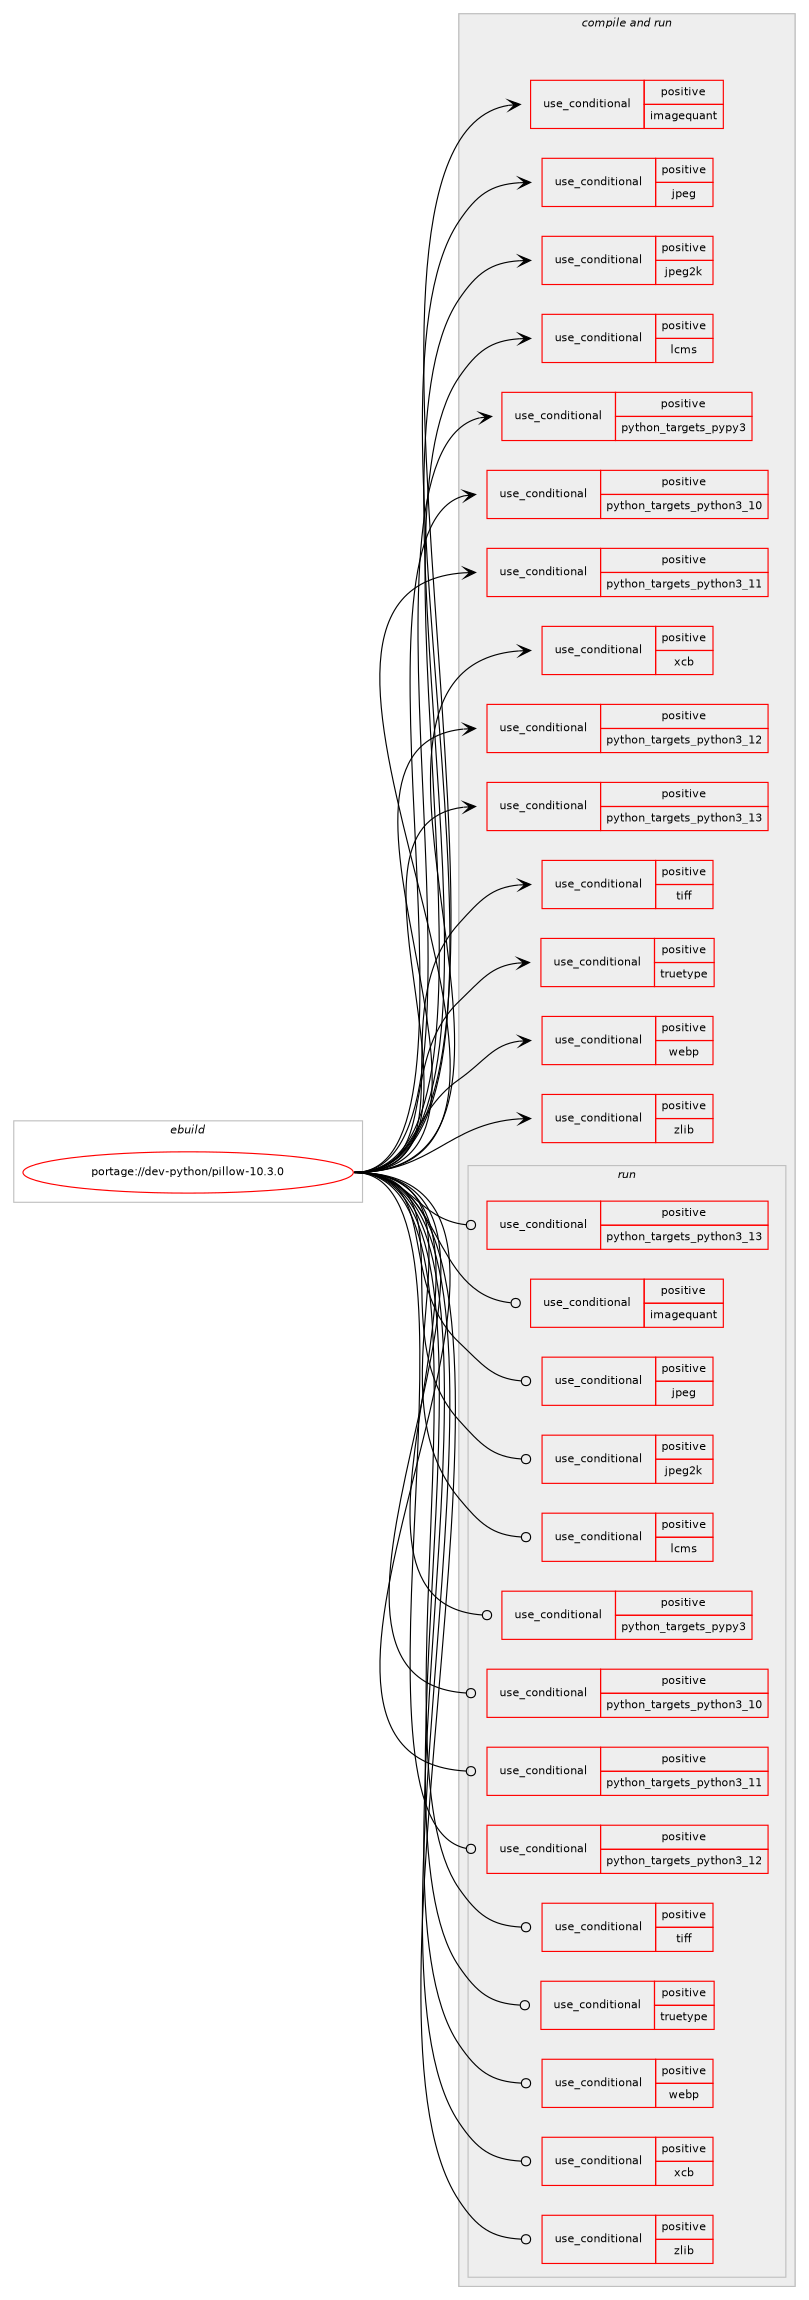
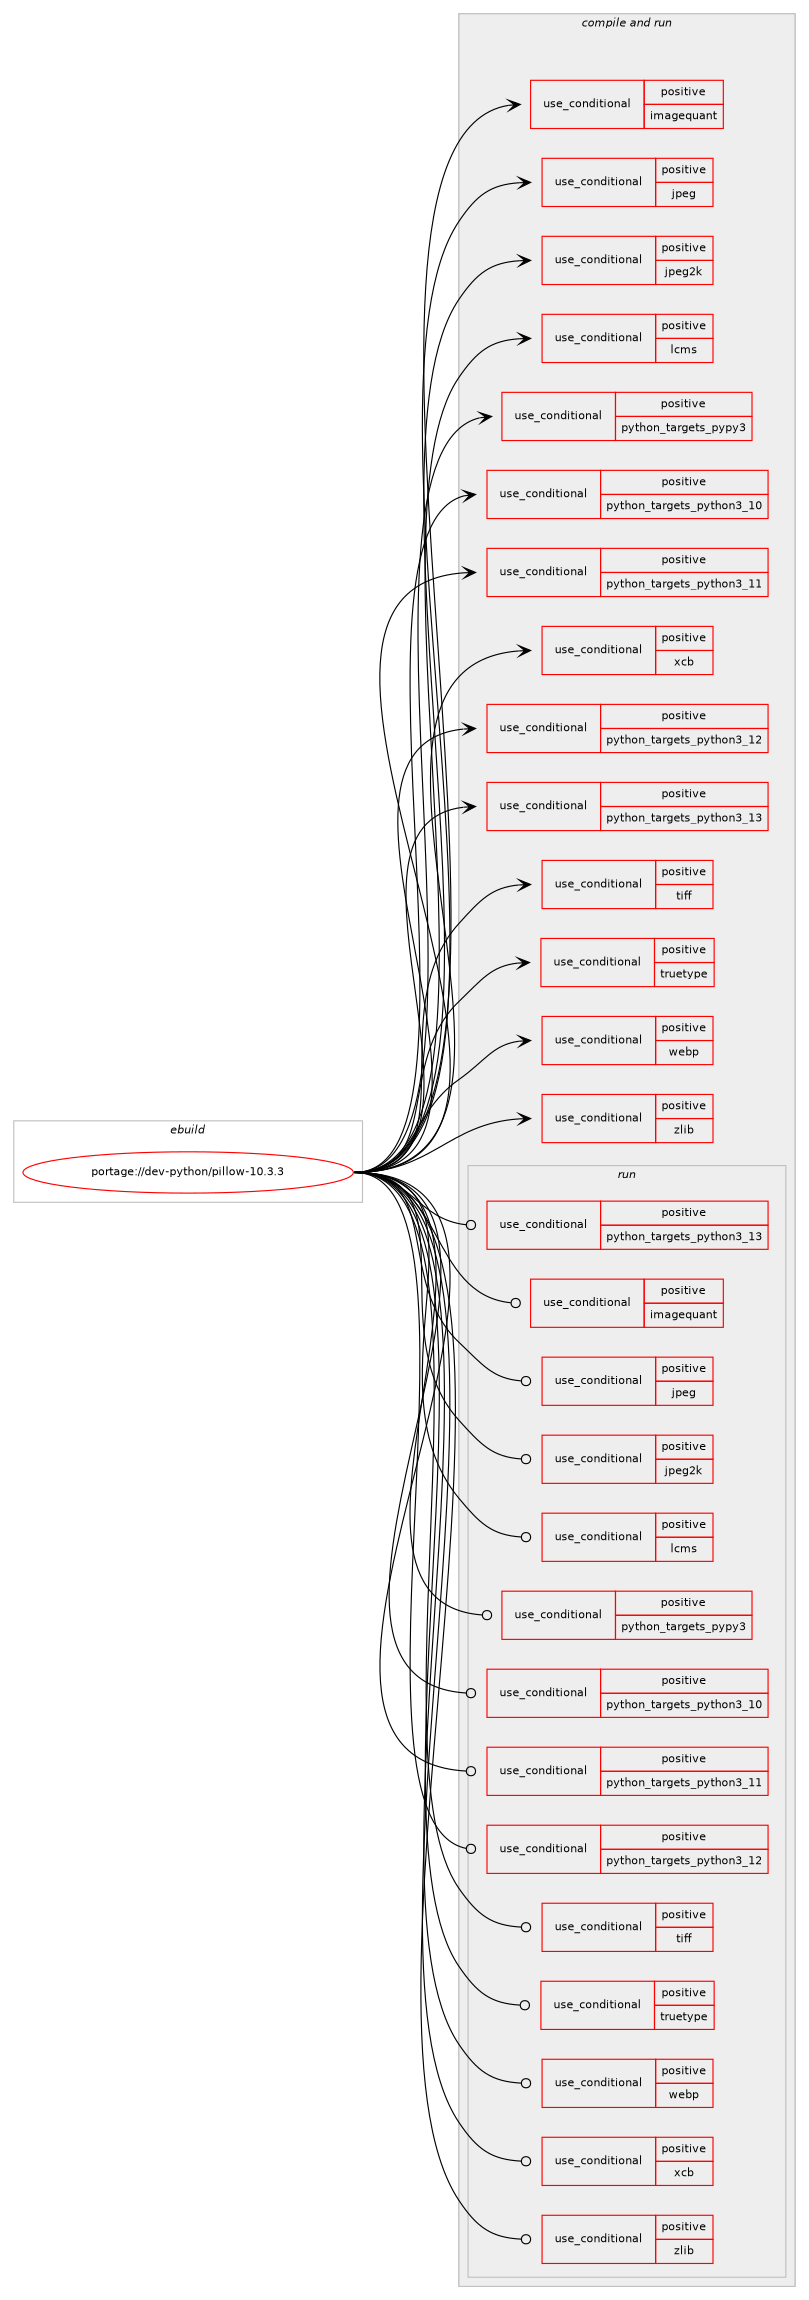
  digraph {
    compound=true
    concentrate=true
    fontname=Helvetica
    fontsize=10
    newrank=true
    rankdir=LR
    ranksep=1.5
    node [color=red fontname=Helvetica fontsize=10 shape=none]
    edge [arrowhead=vee headport=w style=solid tailport=e weight=20]
-   n1 [label="portage://dev-python/pillow-10.3.0" width=4 shape=""]
+   n1 [label="portage://dev-python/pillow-10.3.3" width=4 shape=""]
    n2 [label=<<TABLE BORDER="0" CELLBORDER="1" CELLSPACING="0" CELLPADDING="4"><TR><TD ROWSPAN="3" CELLPADDING="10">use_conditional</TD></TR><TR><TD>positive</TD></TR><TR><TD>imagequant</TD></TR></TABLE>>]
    n3 [label=<<TABLE BORDER="0" CELLBORDER="1" CELLSPACING="0" CELLPADDING="4"><TR><TD ROWSPAN="3" CELLPADDING="10">use_conditional</TD></TR><TR><TD>positive</TD></TR><TR><TD>jpeg</TD></TR></TABLE>>]
    n4 [label=<<TABLE BORDER="0" CELLBORDER="1" CELLSPACING="0" CELLPADDING="4"><TR><TD ROWSPAN="3" CELLPADDING="10">use_conditional</TD></TR><TR><TD>positive</TD></TR><TR><TD>jpeg2k</TD></TR></TABLE>>]
    n5 [label=<<TABLE BORDER="0" CELLBORDER="1" CELLSPACING="0" CELLPADDING="4"><TR><TD ROWSPAN="3" CELLPADDING="10">use_conditional</TD></TR><TR><TD>positive</TD></TR><TR><TD>lcms</TD></TR></TABLE>>]
    n6 [label=<<TABLE BORDER="0" CELLBORDER="1" CELLSPACING="0" CELLPADDING="4"><TR><TD ROWSPAN="3" CELLPADDING="10">use_conditional</TD></TR><TR><TD>positive</TD></TR><TR><TD>python_targets_pypy3</TD></TR></TABLE>>]
    n7 [label=<<TABLE BORDER="0" CELLBORDER="1" CELLSPACING="0" CELLPADDING="4"><TR><TD ROWSPAN="3" CELLPADDING="10">use_conditional</TD></TR><TR><TD>positive</TD></TR><TR><TD>python_targets_python3_10</TD></TR></TABLE>>]
    n8 [label=<<TABLE BORDER="0" CELLBORDER="1" CELLSPACING="0" CELLPADDING="4"><TR><TD ROWSPAN="3" CELLPADDING="10">use_conditional</TD></TR><TR><TD>positive</TD></TR><TR><TD>python_targets_python3_11</TD></TR></TABLE>>]
    n9 [label=<<TABLE BORDER="0" CELLBORDER="1" CELLSPACING="0" CELLPADDING="4"><TR><TD ROWSPAN="3" CELLPADDING="10">use_conditional</TD></TR><TR><TD>positive</TD></TR><TR><TD>xcb</TD></TR></TABLE>>]
    n10 [label=<<TABLE BORDER="0" CELLBORDER="1" CELLSPACING="0" CELLPADDING="4"><TR><TD ROWSPAN="3" CELLPADDING="10">use_conditional</TD></TR><TR><TD>positive</TD></TR><TR><TD>python_targets_python3_12</TD></TR></TABLE>>]
    n11 [label=<<TABLE BORDER="0" CELLBORDER="1" CELLSPACING="0" CELLPADDING="4"><TR><TD ROWSPAN="3" CELLPADDING="10">use_conditional</TD></TR><TR><TD>positive</TD></TR><TR><TD>python_targets_python3_13</TD></TR></TABLE>>]
    n12 [label=<<TABLE BORDER="0" CELLBORDER="1" CELLSPACING="0" CELLPADDING="4"><TR><TD ROWSPAN="3" CELLPADDING="10">use_conditional</TD></TR><TR><TD>positive</TD></TR><TR><TD>tiff</TD></TR></TABLE>>]
    n13 [label=<<TABLE BORDER="0" CELLBORDER="1" CELLSPACING="0" CELLPADDING="4"><TR><TD ROWSPAN="3" CELLPADDING="10">use_conditional</TD></TR><TR><TD>positive</TD></TR><TR><TD>truetype</TD></TR></TABLE>>]
    n14 [label=<<TABLE BORDER="0" CELLBORDER="1" CELLSPACING="0" CELLPADDING="4"><TR><TD ROWSPAN="3" CELLPADDING="10">use_conditional</TD></TR><TR><TD>positive</TD></TR><TR><TD>webp</TD></TR></TABLE>>]
    n15 [label=<<TABLE BORDER="0" CELLBORDER="1" CELLSPACING="0" CELLPADDING="4"><TR><TD ROWSPAN="3" CELLPADDING="10">use_conditional</TD></TR><TR><TD>positive</TD></TR><TR><TD>zlib</TD></TR></TABLE>>]
    n16 [label=<<TABLE BORDER="0" CELLBORDER="1" CELLSPACING="0" CELLPADDING="4"><TR><TD ROWSPAN="3" CELLPADDING="10">use_conditional</TD></TR><TR><TD>positive</TD></TR><TR><TD>python_targets_python3_13</TD></TR></TABLE>>]
    n17 [label=<<TABLE BORDER="0" CELLBORDER="1" CELLSPACING="0" CELLPADDING="4"><TR><TD ROWSPAN="3" CELLPADDING="10">use_conditional</TD></TR><TR><TD>positive</TD></TR><TR><TD>imagequant</TD></TR></TABLE>>]
    n18 [label=<<TABLE BORDER="0" CELLBORDER="1" CELLSPACING="0" CELLPADDING="4"><TR><TD ROWSPAN="3" CELLPADDING="10">use_conditional</TD></TR><TR><TD>positive</TD></TR><TR><TD>jpeg</TD></TR></TABLE>>]
    n19 [label=<<TABLE BORDER="0" CELLBORDER="1" CELLSPACING="0" CELLPADDING="4"><TR><TD ROWSPAN="3" CELLPADDING="10">use_conditional</TD></TR><TR><TD>positive</TD></TR><TR><TD>jpeg2k</TD></TR></TABLE>>]
    n20 [label=<<TABLE BORDER="0" CELLBORDER="1" CELLSPACING="0" CELLPADDING="4"><TR><TD ROWSPAN="3" CELLPADDING="10">use_conditional</TD></TR><TR><TD>positive</TD></TR><TR><TD>lcms</TD></TR></TABLE>>]
    n21 [label=<<TABLE BORDER="0" CELLBORDER="1" CELLSPACING="0" CELLPADDING="4"><TR><TD ROWSPAN="3" CELLPADDING="10">use_conditional</TD></TR><TR><TD>positive</TD></TR><TR><TD>python_targets_pypy3</TD></TR></TABLE>>]
    n22 [label=<<TABLE BORDER="0" CELLBORDER="1" CELLSPACING="0" CELLPADDING="4"><TR><TD ROWSPAN="3" CELLPADDING="10">use_conditional</TD></TR><TR><TD>positive</TD></TR><TR><TD>python_targets_python3_10</TD></TR></TABLE>>]
    n23 [label=<<TABLE BORDER="0" CELLBORDER="1" CELLSPACING="0" CELLPADDING="4"><TR><TD ROWSPAN="3" CELLPADDING="10">use_conditional</TD></TR><TR><TD>positive</TD></TR><TR><TD>python_targets_python3_11</TD></TR></TABLE>>]
    n24 [label=<<TABLE BORDER="0" CELLBORDER="1" CELLSPACING="0" CELLPADDING="4"><TR><TD ROWSPAN="3" CELLPADDING="10">use_conditional</TD></TR><TR><TD>positive</TD></TR><TR><TD>python_targets_python3_12</TD></TR></TABLE>>]
    n25 [label=<<TABLE BORDER="0" CELLBORDER="1" CELLSPACING="0" CELLPADDING="4"><TR><TD ROWSPAN="3" CELLPADDING="10">use_conditional</TD></TR><TR><TD>positive</TD></TR><TR><TD>tiff</TD></TR></TABLE>>]
    n26 [label=<<TABLE BORDER="0" CELLBORDER="1" CELLSPACING="0" CELLPADDING="4"><TR><TD ROWSPAN="3" CELLPADDING="10">use_conditional</TD></TR><TR><TD>positive</TD></TR><TR><TD>truetype</TD></TR></TABLE>>]
    n27 [label=<<TABLE BORDER="0" CELLBORDER="1" CELLSPACING="0" CELLPADDING="4"><TR><TD ROWSPAN="3" CELLPADDING="10">use_conditional</TD></TR><TR><TD>positive</TD></TR><TR><TD>webp</TD></TR></TABLE>>]
    n28 [label=<<TABLE BORDER="0" CELLBORDER="1" CELLSPACING="0" CELLPADDING="4"><TR><TD ROWSPAN="3" CELLPADDING="10">use_conditional</TD></TR><TR><TD>positive</TD></TR><TR><TD>xcb</TD></TR></TABLE>>]
    n29 [label=<<TABLE BORDER="0" CELLBORDER="1" CELLSPACING="0" CELLPADDING="4"><TR><TD ROWSPAN="3" CELLPADDING="10">use_conditional</TD></TR><TR><TD>positive</TD></TR><TR><TD>zlib</TD></TR></TABLE>>]
    subgraph cluster_1 {
      color=gray
      label=<<i>ebuild</i>>
      rank=same
      n1
    }
    subgraph cluster_2 {
      color=gray
      label=<<i>dependencies</i>>
      subgraph cluster_3 {
        color=gray
        fillcolor="#eeeeee"
        label=<<i>compile</i>>
        style=filled
        subgraph sub_4 {
          color=gray
          fillcolor="#eeeeee"
          label=<<i>compile</i>>
          style=filled
          n2
        }
        subgraph sub_5 {
          color=gray
          fillcolor="#eeeeee"
          label=<<i>compile</i>>
          style=filled
          n3
        }
        subgraph sub_6 {
          color=gray
          fillcolor="#eeeeee"
          label=<<i>compile</i>>
          style=filled
          n4
        }
        subgraph sub_7 {
          color=gray
          fillcolor="#eeeeee"
          label=<<i>compile</i>>
          style=filled
          n5
        }
        subgraph sub_8 {
          color=gray
          fillcolor="#eeeeee"
          label=<<i>compile</i>>
          style=filled
          n6
        }
        subgraph sub_9 {
          color=gray
          fillcolor="#eeeeee"
          label=<<i>compile</i>>
          style=filled
          n7
        }
        subgraph sub_10 {
          color=gray
          fillcolor="#eeeeee"
          label=<<i>compile</i>>
          style=filled
          n8
        }
        subgraph sub_11 {
          color=gray
          fillcolor="#eeeeee"
          label=<<i>compile</i>>
          style=filled
          n9
        }
        subgraph sub_12 {
          color=gray
          fillcolor="#eeeeee"
          label=<<i>compile</i>>
          style=filled
          n10
        }
        subgraph sub_13 {
          color=gray
          fillcolor="#eeeeee"
          label=<<i>compile</i>>
          style=filled
          n11
        }
        subgraph sub_14 {
          color=gray
          fillcolor="#eeeeee"
          label=<<i>compile</i>>
          style=filled
          n12
        }
        subgraph sub_15 {
          color=gray
          fillcolor="#eeeeee"
          label=<<i>compile</i>>
          style=filled
          n13
        }
        subgraph sub_16 {
          color=gray
          fillcolor="#eeeeee"
          label=<<i>compile</i>>
          style=filled
          n14
        }
        subgraph sub_17 {
          color=gray
          fillcolor="#eeeeee"
          label=<<i>compile</i>>
          style=filled
          n15
        }
      }
      subgraph cluster_18 {
        color=gray
        fillcolor="#eeeeee"
        label=<<i>compile and run</i>>
        style=filled
      }
      subgraph cluster_19 {
        color=gray
        fillcolor="#eeeeee"
        label=<<i>run</i>>
        style=filled
        subgraph sub_20 {
          color=gray
          fillcolor="#eeeeee"
          label=<<i>run</i>>
          style=filled
          n16
        }
        subgraph sub_21 {
          color=gray
          fillcolor="#eeeeee"
          label=<<i>run</i>>
          style=filled
          n17
        }
        subgraph sub_22 {
          color=gray
          fillcolor="#eeeeee"
          label=<<i>run</i>>
          style=filled
          n18
        }
        subgraph sub_23 {
          color=gray
          fillcolor="#eeeeee"
          label=<<i>run</i>>
          style=filled
          n19
        }
        subgraph sub_24 {
          color=gray
          fillcolor="#eeeeee"
          label=<<i>run</i>>
          style=filled
          n20
        }
        subgraph sub_25 {
          color=gray
          fillcolor="#eeeeee"
          label=<<i>run</i>>
          style=filled
          n21
        }
        subgraph sub_26 {
          color=gray
          fillcolor="#eeeeee"
          label=<<i>run</i>>
          style=filled
          n22
        }
        subgraph sub_27 {
          color=gray
          fillcolor="#eeeeee"
          label=<<i>run</i>>
          style=filled
          n23
        }
        subgraph sub_28 {
          color=gray
          fillcolor="#eeeeee"
          label=<<i>run</i>>
          style=filled
          n24
        }
        subgraph sub_29 {
          color=gray
          fillcolor="#eeeeee"
          label=<<i>run</i>>
          style=filled
          n25
        }
        subgraph sub_30 {
          color=gray
          fillcolor="#eeeeee"
          label=<<i>run</i>>
          style=filled
          n26
        }
        subgraph sub_31 {
          color=gray
          fillcolor="#eeeeee"
          label=<<i>run</i>>
          style=filled
          n27
        }
        subgraph sub_32 {
          color=gray
          fillcolor="#eeeeee"
          label=<<i>run</i>>
          style=filled
          n28
        }
        subgraph sub_33 {
          color=gray
          fillcolor="#eeeeee"
          label=<<i>run</i>>
          style=filled
          n29
        }
      }
    }
    subgraph cluster_34 {
      color=gray
      label=<<i>candidates</i>>
      rank=same
    }
    n1 -> n2
    n1 -> n3
    n1 -> n4
    n1 -> n5
    n1 -> n6
    n1 -> n7
    n1 -> n8
    n1 -> n9
    n1 -> n10
    n1 -> n11
    n1 -> n12
    n1 -> n13
    n1 -> n14
    n1 -> n15
    n1 -> n16 [arrowhead=odot]
    n1 -> n17 [arrowhead=odot]
    n1 -> n18 [arrowhead=odot]
    n1 -> n19 [arrowhead=odot]
    n1 -> n20 [arrowhead=odot]
    n1 -> n21 [arrowhead=odot]
    n1 -> n22 [arrowhead=odot]
    n1 -> n23 [arrowhead=odot]
    n1 -> n24 [arrowhead=odot]
    n1 -> n25 [arrowhead=odot]
    n1 -> n26 [arrowhead=odot]
    n1 -> n27 [arrowhead=odot]
    n1 -> n28 [arrowhead=odot]
    n1 -> n29 [arrowhead=odot]
  }
